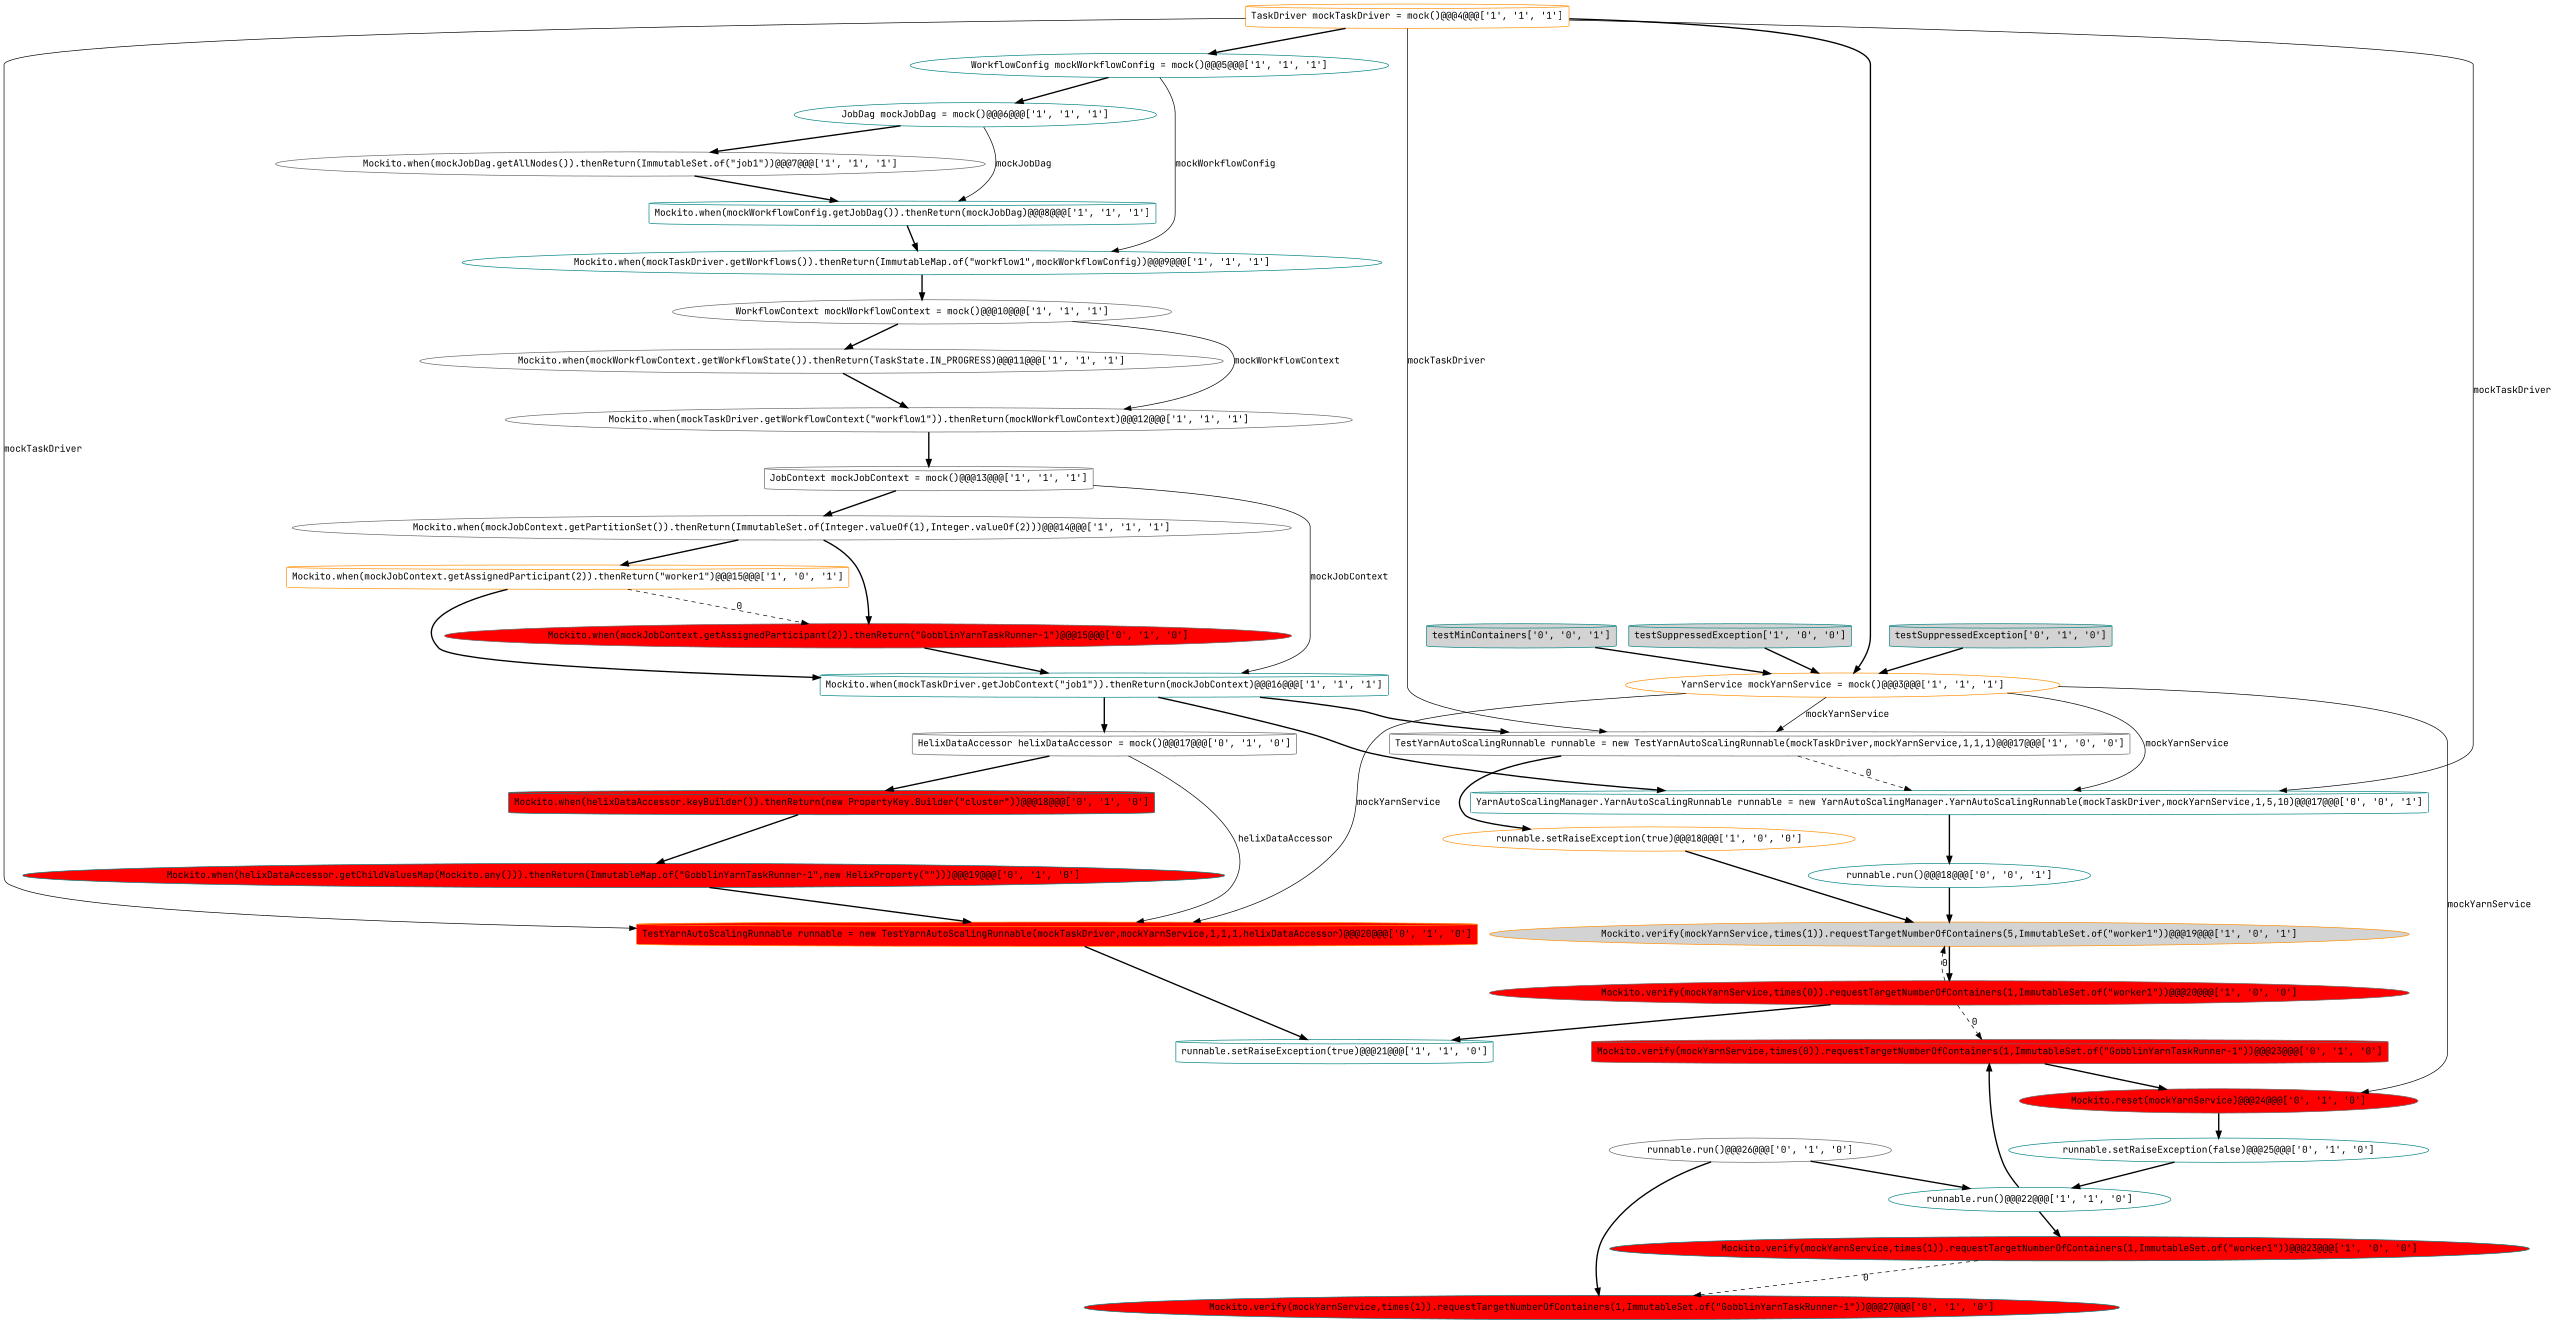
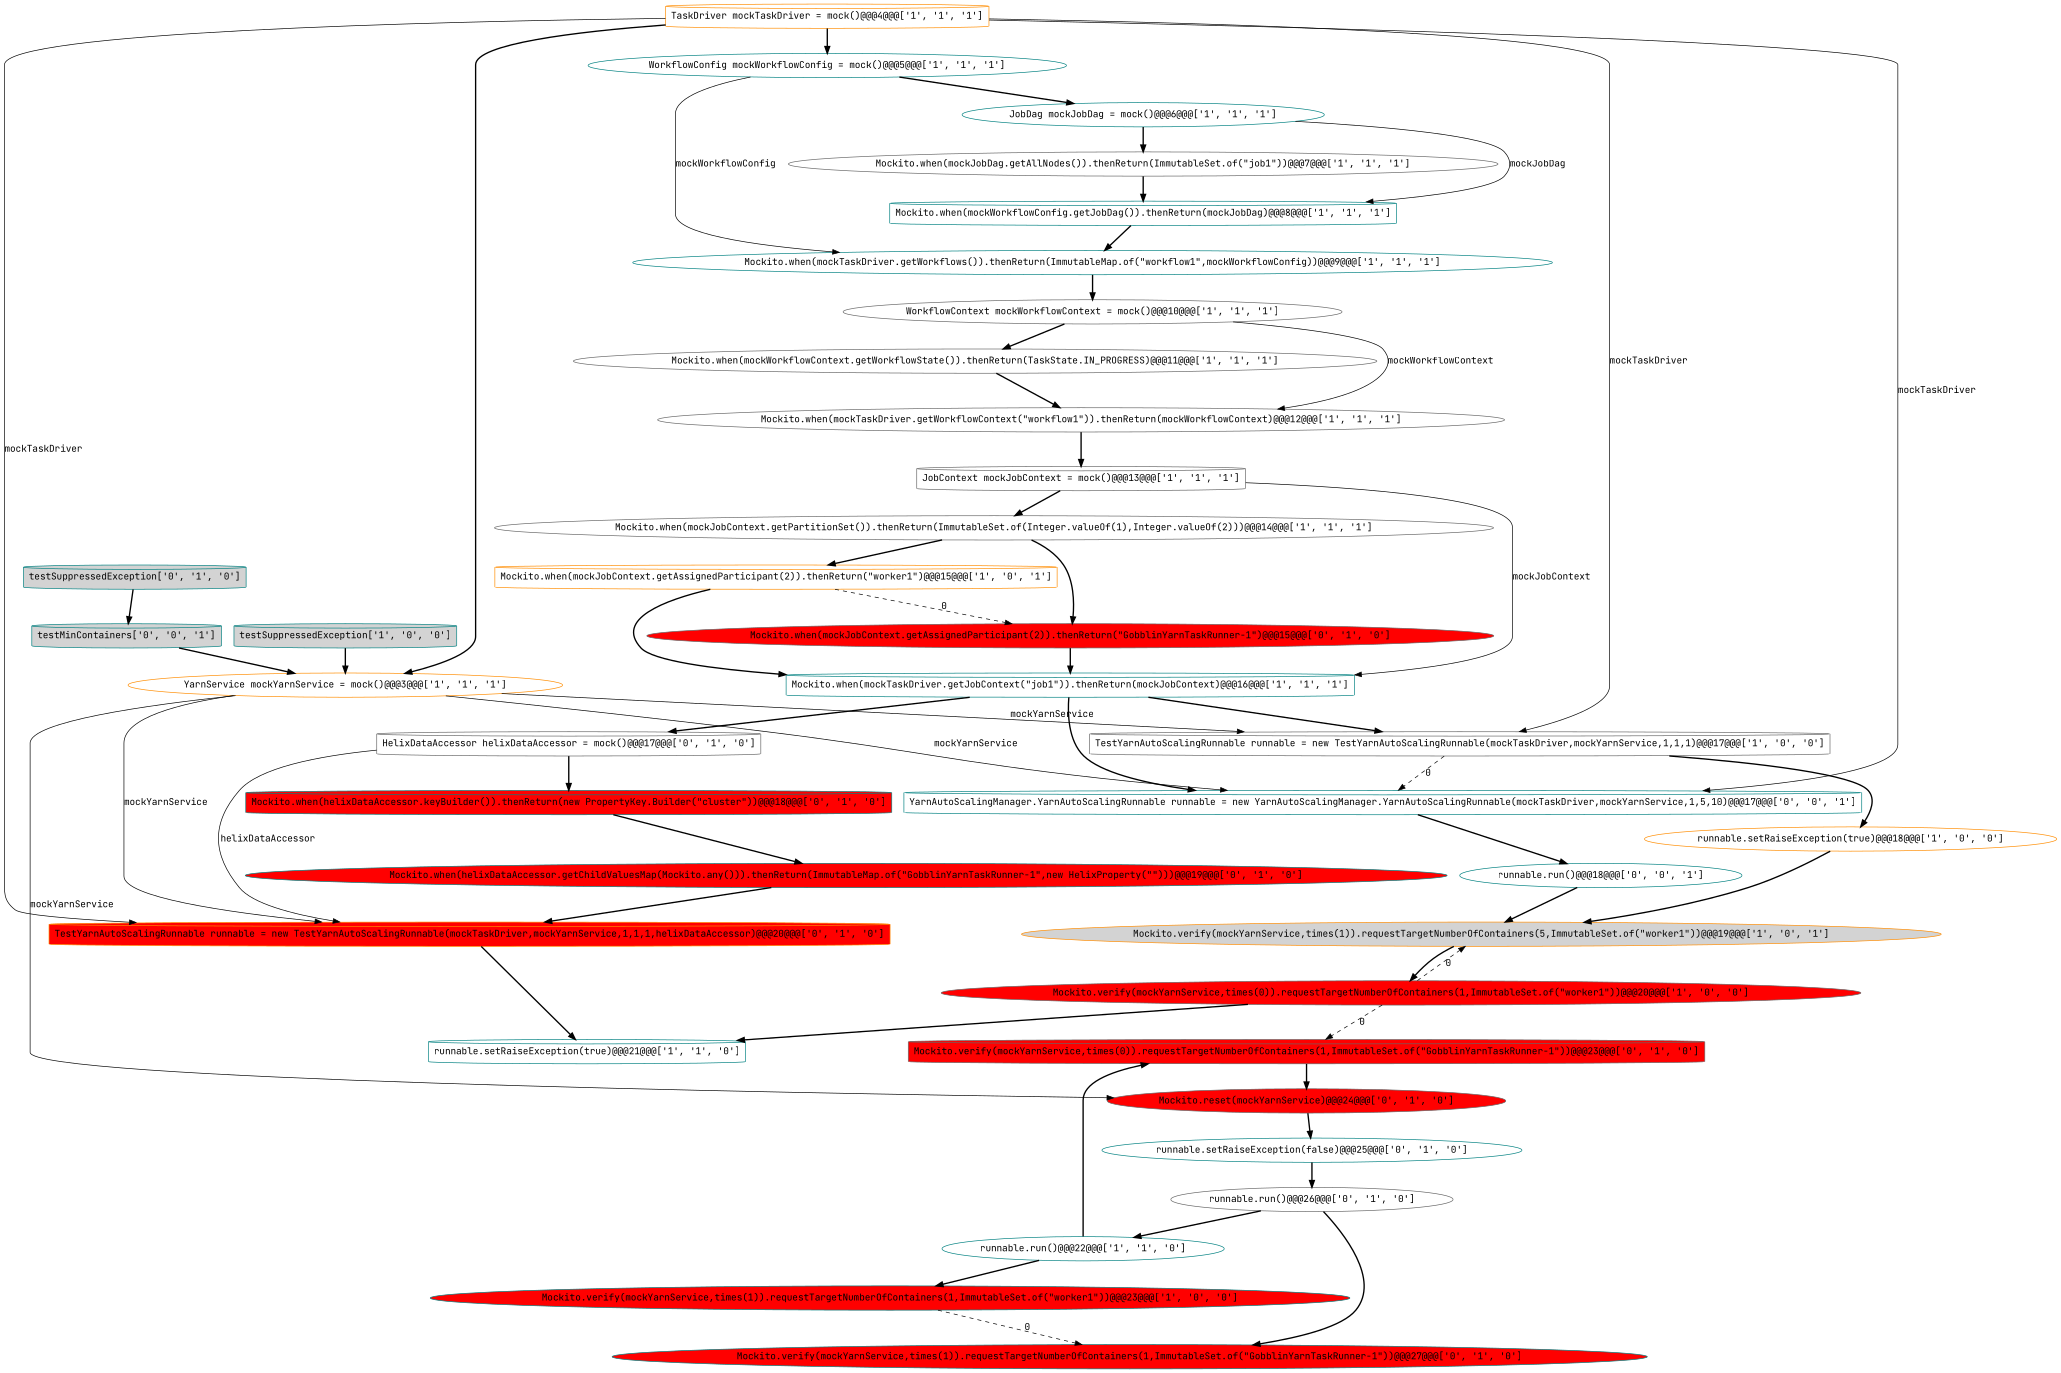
  digraph {
    fontname="JetBrains Mono"
    node [color=teal fillcolor=white fontname="JetBrains Mono" shape=ellipse style=filled]
    edge [fontname="JetBrains Mono" style=bold]
    n1 [color=gray40 label="Mockito.when(mockWorkflowContext.getWorkflowState()).thenReturn(TaskState.IN_PROGRESS)@@@11@@@['1', '1', '1']"]
    n2 [color=gray40 label="Mockito.when(mockTaskDriver.getWorkflowContext(\"workflow1\")).thenReturn(mockWorkflowContext)@@@12@@@['1', '1', '1']"]
    n3 [color=gray40 label="JobContext mockJobContext = mock()@@@13@@@['1', '1', '1']" shape=cylinder]
    n4 [color=gray40 label="WorkflowContext mockWorkflowContext = mock()@@@10@@@['1', '1', '1']"]
    n5 [color=gray40 fillcolor=red label="Mockito.verify(mockYarnService,times(0)).requestTargetNumberOfContainers(1,ImmutableSet.of(\"worker1\"))@@@20@@@['1', '0', '0']"]
    n6 [label="runnable.setRaiseException(true)@@@21@@@['1', '1', '0']" shape=cylinder]
    n7 [color=darkorange fillcolor=lightgray label="Mockito.verify(mockYarnService,times(1)).requestTargetNumberOfContainers(5,ImmutableSet.of(\"worker1\"))@@@19@@@['1', '0', '1']"]
    n8 [color=gray40 fillcolor=red label="Mockito.verify(mockYarnService,times(0)).requestTargetNumberOfContainers(1,ImmutableSet.of(\"GobblinYarnTaskRunner-1\"))@@@23@@@['0', '1', '0']" shape=cylinder]
    n9 [color=gray40 fillcolor=red label="Mockito.reset(mockYarnService)@@@24@@@['0', '1', '0']"]
    n10 [label="runnable.run()@@@22@@@['1', '1', '0']"]
    n11 [fillcolor=red label="Mockito.verify(mockYarnService,times(1)).requestTargetNumberOfContainers(1,ImmutableSet.of(\"worker1\"))@@@23@@@['1', '0', '0']"]
    n12 [color=gray40 label="runnable.run()@@@26@@@['0', '1', '0']"]
    n13 [fillcolor=red label="Mockito.verify(mockYarnService,times(1)).requestTargetNumberOfContainers(1,ImmutableSet.of(\"GobblinYarnTaskRunner-1\"))@@@27@@@['0', '1', '0']"]
    n14 [color=gray40 fillcolor=red label="Mockito.when(mockJobContext.getAssignedParticipant(2)).thenReturn(\"GobblinYarnTaskRunner-1\")@@@15@@@['0', '1', '0']"]
    n15 [label="Mockito.when(mockTaskDriver.getJobContext(\"job1\")).thenReturn(mockJobContext)@@@16@@@['1', '1', '1']" shape=cylinder]
    n16 [color=gray40 label="HelixDataAccessor helixDataAccessor = mock()@@@17@@@['0', '1', '0']" shape=cylinder]
    n17 [label="YarnAutoScalingManager.YarnAutoScalingRunnable runnable = new YarnAutoScalingManager.YarnAutoScalingRunnable(mockTaskDriver,mockYarnService,1,5,10)@@@17@@@['0', '0', '1']" shape=cylinder]
    n18 [color=gray40 label="TestYarnAutoScalingRunnable runnable = new TestYarnAutoScalingRunnable(mockTaskDriver,mockYarnService,1,1,1)@@@17@@@['1', '0', '0']" shape=cylinder]
    n19 [color=gray40 label="Mockito.when(mockJobDag.getAllNodes()).thenReturn(ImmutableSet.of(\"job1\"))@@@7@@@['1', '1', '1']"]
    n20 [label="Mockito.when(mockWorkflowConfig.getJobDag()).thenReturn(mockJobDag)@@@8@@@['1', '1', '1']" shape=cylinder]
    n21 [label="Mockito.when(mockTaskDriver.getWorkflows()).thenReturn(ImmutableMap.of(\"workflow1\",mockWorkflowConfig))@@@9@@@['1', '1', '1']"]
    n22 [color=darkorange fillcolor=red label="TestYarnAutoScalingRunnable runnable = new TestYarnAutoScalingRunnable(mockTaskDriver,mockYarnService,1,1,1,helixDataAccessor)@@@20@@@['0', '1', '0']" shape=cylinder]
    n23 [fillcolor=red label="Mockito.when(helixDataAccessor.keyBuilder()).thenReturn(new PropertyKey.Builder(\"cluster\"))@@@18@@@['0', '1', '0']" shape=cylinder]
    n24 [label="runnable.run()@@@18@@@['0', '0', '1']"]
    n25 [color=darkorange label="runnable.setRaiseException(true)@@@18@@@['1', '0', '0']"]
    n26 [fillcolor=red label="Mockito.when(helixDataAccessor.getChildValuesMap(Mockito.any())).thenReturn(ImmutableMap.of(\"GobblinYarnTaskRunner-1\",new HelixProperty(\"\")))@@@19@@@['0', '1', '0']"]
    n27 [color=gray40 label="Mockito.when(mockJobContext.getPartitionSet()).thenReturn(ImmutableSet.of(Integer.valueOf(1),Integer.valueOf(2)))@@@14@@@['1', '1', '1']"]
    n28 [color=darkorange label="Mockito.when(mockJobContext.getAssignedParticipant(2)).thenReturn(\"worker1\")@@@15@@@['1', '0', '1']" shape=cylinder]
    n29 [color=darkorange label="YarnService mockYarnService = mock()@@@3@@@['1', '1', '1']"]
    n30 [label="runnable.setRaiseException(false)@@@25@@@['0', '1', '0']"]
    n31 [color=darkorange label="TaskDriver mockTaskDriver = mock()@@@4@@@['1', '1', '1']" shape=cylinder]
    n32 [label="WorkflowConfig mockWorkflowConfig = mock()@@@5@@@['1', '1', '1']"]
    n33 [fillcolor=lightgray label="testSuppressedException['0', '1', '0']" shape=cylinder]
    n34 [label="JobDag mockJobDag = mock()@@@6@@@['1', '1', '1']"]
    n35 [fillcolor=lightgray label="testMinContainers['0', '0', '1']" shape=cylinder]
    n36 [fillcolor=lightgray label="testSuppressedException['1', '0', '0']" shape=cylinder]
    n1 -> n2
    n2 -> n3
    n3 -> n15 [label=mockJobContext style=solid]
    n3 -> n27
    n4 -> n1
    n4 -> n2 [label=mockWorkflowContext style=solid]
    n5 -> n6
    n5 -> n7 [label=0 style=dashed]
    n5 -> n8 [label=0 style=dashed]
    n7 -> n5
    n8 -> n9
    n9 -> n30
    n10 -> n8
    n10 -> n11
    n11 -> n13 [label=0 style=dashed]
    n12 -> n10
    n12 -> n13
    n14 -> n15
    n15 -> n16
    n15 -> n17
    n15 -> n18
    n16 -> n22 [label=helixDataAccessor style=solid]
    n16 -> n23
    n17 -> n24
    n18 -> n17 [label=0 style=dashed]
    n18 -> n25
    n19 -> n20
    n20 -> n21
    n21 -> n4
    n22 -> n6
    n23 -> n26
    n24 -> n7
    n25 -> n7
    n26 -> n22
    n27 -> n14
    n27 -> n28
    n28 -> n14 [label=0 style=dashed]
    n28 -> n15
    n29 -> n9 [label=mockYarnService style=solid]
    n29 -> n17 [label=mockYarnService style=solid]
    n29 -> n18 [label=mockYarnService style=solid]
    n29 -> n22 [label=mockYarnService style=solid]
-   n30 -> n10
+   n30 -> n12
    n31 -> n17 [label=mockTaskDriver style=solid]
    n31 -> n18 [label=mockTaskDriver style=solid]
    n31 -> n22 [label=mockTaskDriver style=solid]
    n31 -> n29
    n31 -> n32
    n32 -> n21 [label=mockWorkflowConfig style=solid]
    n32 -> n34
-   n33 -> n29
+   n33 -> n35
    n34 -> n19
    n34 -> n20 [label=mockJobDag style=solid]
    n35 -> n29
    n36 -> n29
  }
